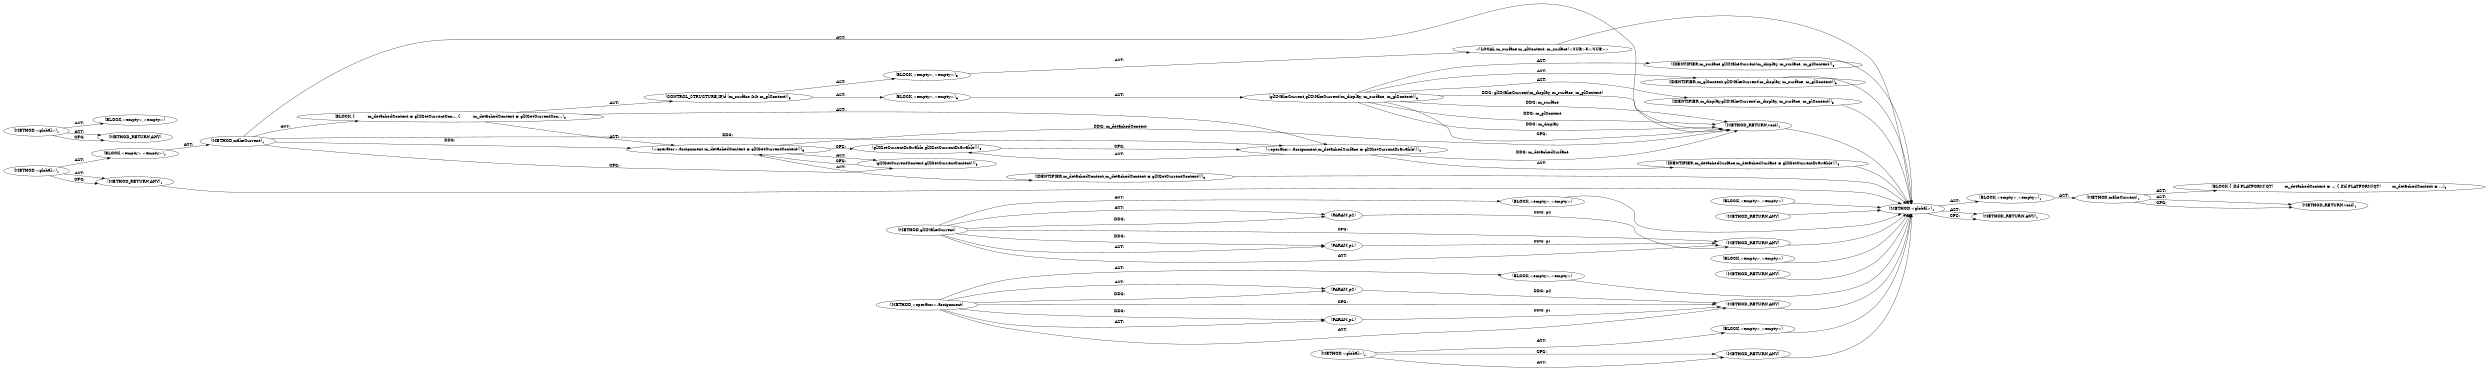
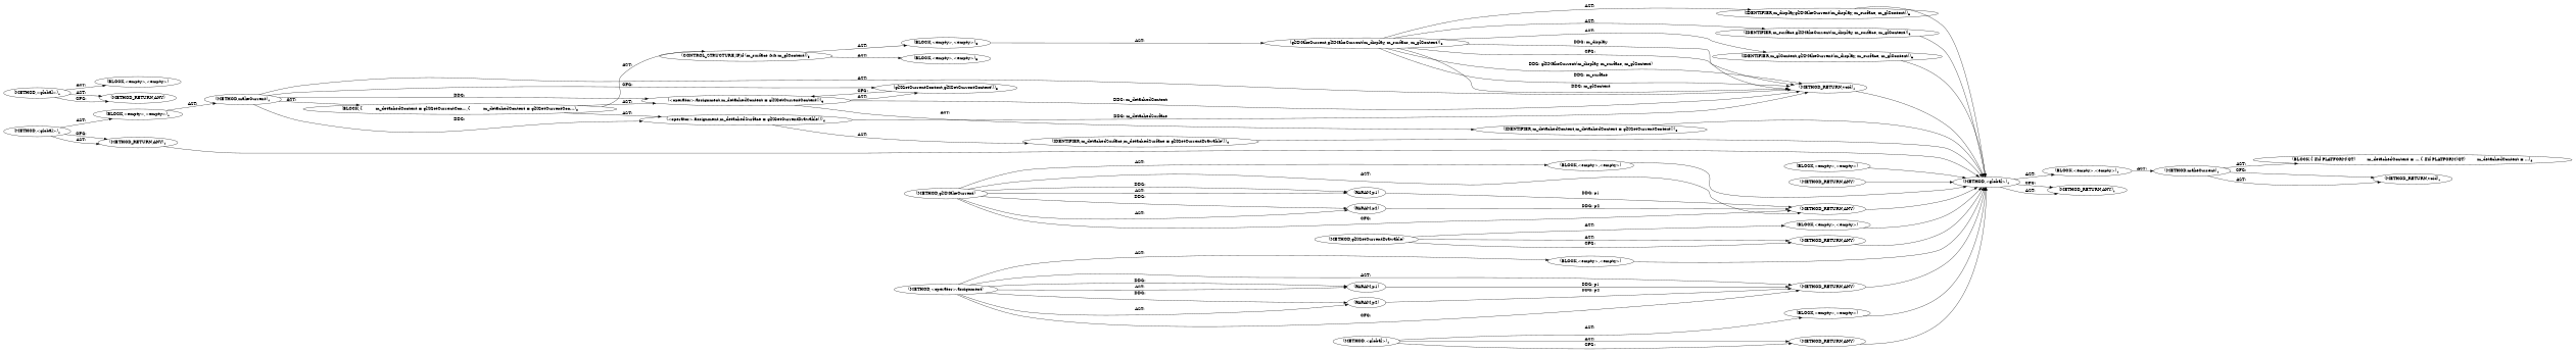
  digraph {
    rankdir=LR
    n1 [label=<(METHOD,&lt;global&gt;)<SUB>1</SUB>>]
    n2 [label=<(BLOCK,&lt;empty&gt;,&lt;empty&gt;)<SUB>1</SUB>>]
    n3 [label=<(METHOD_RETURN,ANY)<SUB>1</SUB>>]
    n4 [label=<(METHOD,makeCurrent)<SUB>1</SUB>>]
    n5 [label=<(BLOCK,{ #if PLATFORM(QT)         m_detachedContext = ...,{ #if PLATFORM(QT)         m_detachedContext = ...)<SUB>2</SUB>>]
    n6 [label=<(METHOD_RETURN,void)<SUB>1</SUB>>]
    n7 [label=<(METHOD,&lt;global&gt;)<SUB>1</SUB>>]
    n8 [label=<(BLOCK,&lt;empty&gt;,&lt;empty&gt;)>]
    n9 [label=<(METHOD_RETURN,ANY)>]
    n10 [label=<(METHOD,&lt;global&gt;)<SUB>1</SUB>>]
    n11 [label=<(BLOCK,&lt;empty&gt;,&lt;empty&gt;)<SUB>1</SUB>>]
    n12 [label=<(METHOD_RETURN,ANY)<SUB>1</SUB>>]
    n13 [label=<(METHOD,makeCurrent)<SUB>1</SUB>>]
    n14 [label=<(BLOCK,{          m_detachedContext = glXGetCurrentCon...,{          m_detachedContext = glXGetCurrentCon...)<SUB>2</SUB>>]
    n15 [label=<(&lt;operator&gt;.assignment,m_detachedContext = glXGetCurrentContext())<SUB>3</SUB>>]
    n16 [label=<(glXGetCurrentContext,glXGetCurrentContext())<SUB>3</SUB>>]
    n17 [label=<(&lt;operator&gt;.assignment,m_detachedSurface = glXGetCurrentDrawable())<SUB>4</SUB>>]
    n18 [label=<(METHOD_RETURN,void)<SUB>1</SUB>>]
    n19 [label=<(CONTROL_STRUCTURE,IF,if (m_surface &amp;&amp; m_glContext))<SUB>5</SUB>>]
    n20 [label=<(IDENTIFIER,m_detachedContext,m_detachedContext = glXGetCurrentContext())<SUB>3</SUB>>]
-   n21 [label=<(glXGetCurrentDrawable,glXGetCurrentDrawable())<SUB>4</SUB>>]
    n22 [label=<(IDENTIFIER,m_detachedSurface,m_detachedSurface = glXGetCurrentDrawable())<SUB>4</SUB>>]
    n23 [label=<(BLOCK,&lt;empty&gt;,&lt;empty&gt;)<SUB>5</SUB>>]
    n24 [label=<(BLOCK,&lt;empty&gt;,&lt;empty&gt;)<SUB>6</SUB>>]
-   n25 [label="<(LOCAL,m_surface m_glContext: m_surface)<SUB>5</SUB>>"]
    n26 [label=<(glXMakeCurrent,glXMakeCurrent(m_display, m_surface, m_glContext))<SUB>6</SUB>>]
    n27 [label=<(IDENTIFIER,m_display,glXMakeCurrent(m_display, m_surface, m_glContext))<SUB>6</SUB>>]
    n28 [label=<(IDENTIFIER,m_surface,glXMakeCurrent(m_display, m_surface, m_glContext))<SUB>6</SUB>>]
    n29 [label=<(IDENTIFIER,m_glContext,glXMakeCurrent(m_display, m_surface, m_glContext))<SUB>6</SUB>>]
    n30 [label=<(BLOCK,&lt;empty&gt;,&lt;empty&gt;)>]
    n31 [label=<(METHOD_RETURN,ANY)>]
    n32 [label=<(METHOD,glXMakeCurrent)>]
    n33 [label=<(PARAM,p1)>]
    n34 [label=<(PARAM,p2)>]
    n35 [label=<(BLOCK,&lt;empty&gt;,&lt;empty&gt;)>]
    n36 [label=<(METHOD_RETURN,ANY)>]
+   n37 [label=<(METHOD,glXGetCurrentDrawable)>]
    n38 [label=<(BLOCK,&lt;empty&gt;,&lt;empty&gt;)>]
    n39 [label=<(METHOD_RETURN,ANY)>]
    n40 [label=<(METHOD,&lt;operator&gt;.assignment)>]
    n41 [label=<(PARAM,p1)>]
    n42 [label=<(PARAM,p2)>]
    n43 [label=<(BLOCK,&lt;empty&gt;,&lt;empty&gt;)>]
    n44 [label=<(METHOD_RETURN,ANY)>]
    n45 [label=<(METHOD,&lt;global&gt;)<SUB>1</SUB>>]
    n46 [label=<(BLOCK,&lt;empty&gt;,&lt;empty&gt;)>]
    n47 [label=<(METHOD_RETURN,ANY)>]
    n1 -> n2 [label="AST: "]
    n1 -> n3 [label="AST: "]
    n1 -> n3 [label="CFG: "]
    n2 -> n4 [label="AST: "]
    n4 -> n5 [label="AST: "]
    n4 -> n6 [label="AST: "]
    n4 -> n6 [label="CFG: "]
    n7 -> n8 [label="AST: "]
    n7 -> n9 [label="AST: "]
    n7 -> n9 [label="CFG: "]
    n10 -> n11 [label="AST: "]
    n10 -> n12 [label="AST: "]
    n10 -> n12 [label="CFG: "]
    n11 -> n13 [label="AST: "]
    n12 -> n1
    n13 -> n14 [label="AST: "]
    n13 -> n15 [label="DDG: "]
    n13 -> n16 [label="CFG: "]
    n13 -> n17 [label="DDG: "]
    n13 -> n18 [label="AST: "]
    n14 -> n15 [label="AST: "]
    n14 -> n17 [label="AST: "]
    n14 -> n19 [label="AST: "]
    n15 -> n16 [label="AST: "]
    n15 -> n18 [label="DDG: m_detachedContext"]
    n15 -> n20 [label="AST: "]
-   n15 -> n21 [label="CFG: "]
    n16 -> n15 [label="CFG: "]
    n17 -> n18 [label="DDG: m_detachedSurface"]
-   n17 -> n21 [label="AST: "]
    n17 -> n22 [label="AST: "]
    n18 -> n1
    n19 -> n23 [label="AST: "]
    n19 -> n24 [label="AST: "]
    n20 -> n1
-   n21 -> n17 [label="CFG: "]
    n22 -> n1
-   n23 -> n25 [label="AST: "]
    n24 -> n26 [label="AST: "]
-   n25 -> n1
    n26 -> n18 [label="CFG: "]
    n26 -> n18 [label="DDG: glXMakeCurrent(m_display, m_surface, m_glContext)"]
    n26 -> n18 [label="DDG: m_surface"]
    n26 -> n18 [label="DDG: m_glContext"]
    n26 -> n18 [label="DDG: m_display"]
    n26 -> n27 [label="AST: "]
    n26 -> n28 [label="AST: "]
    n26 -> n29 [label="AST: "]
    n27 -> n1
    n28 -> n1
    n29 -> n1
    n30 -> n1
    n31 -> n1
    n32 -> n33 [label="AST: "]
    n32 -> n33 [label="DDG: "]
    n32 -> n34 [label="AST: "]
    n32 -> n34 [label="DDG: "]
    n32 -> n35 [label="AST: "]
    n32 -> n36 [label="AST: "]
    n32 -> n36 [label="CFG: "]
    n33 -> n36 [label="DDG: p1"]
    n34 -> n36 [label="DDG: p2"]
    n35 -> n1
    n36 -> n1
+   n37 -> n38 [label="AST: "]
+   n37 -> n39 [label="AST: "]
+   n37 -> n39 [label="CFG: "]
    n38 -> n1
    n39 -> n1
    n40 -> n41 [label="AST: "]
    n40 -> n41 [label="DDG: "]
    n40 -> n42 [label="AST: "]
    n40 -> n42 [label="DDG: "]
    n40 -> n43 [label="AST: "]
    n40 -> n44 [label="AST: "]
    n40 -> n44 [label="CFG: "]
    n41 -> n44 [label="DDG: p1"]
    n42 -> n44 [label="DDG: p2"]
    n43 -> n1
    n44 -> n1
    n45 -> n46 [label="AST: "]
    n45 -> n47 [label="AST: "]
    n45 -> n47 [label="CFG: "]
    n46 -> n1
    n47 -> n1
  }
